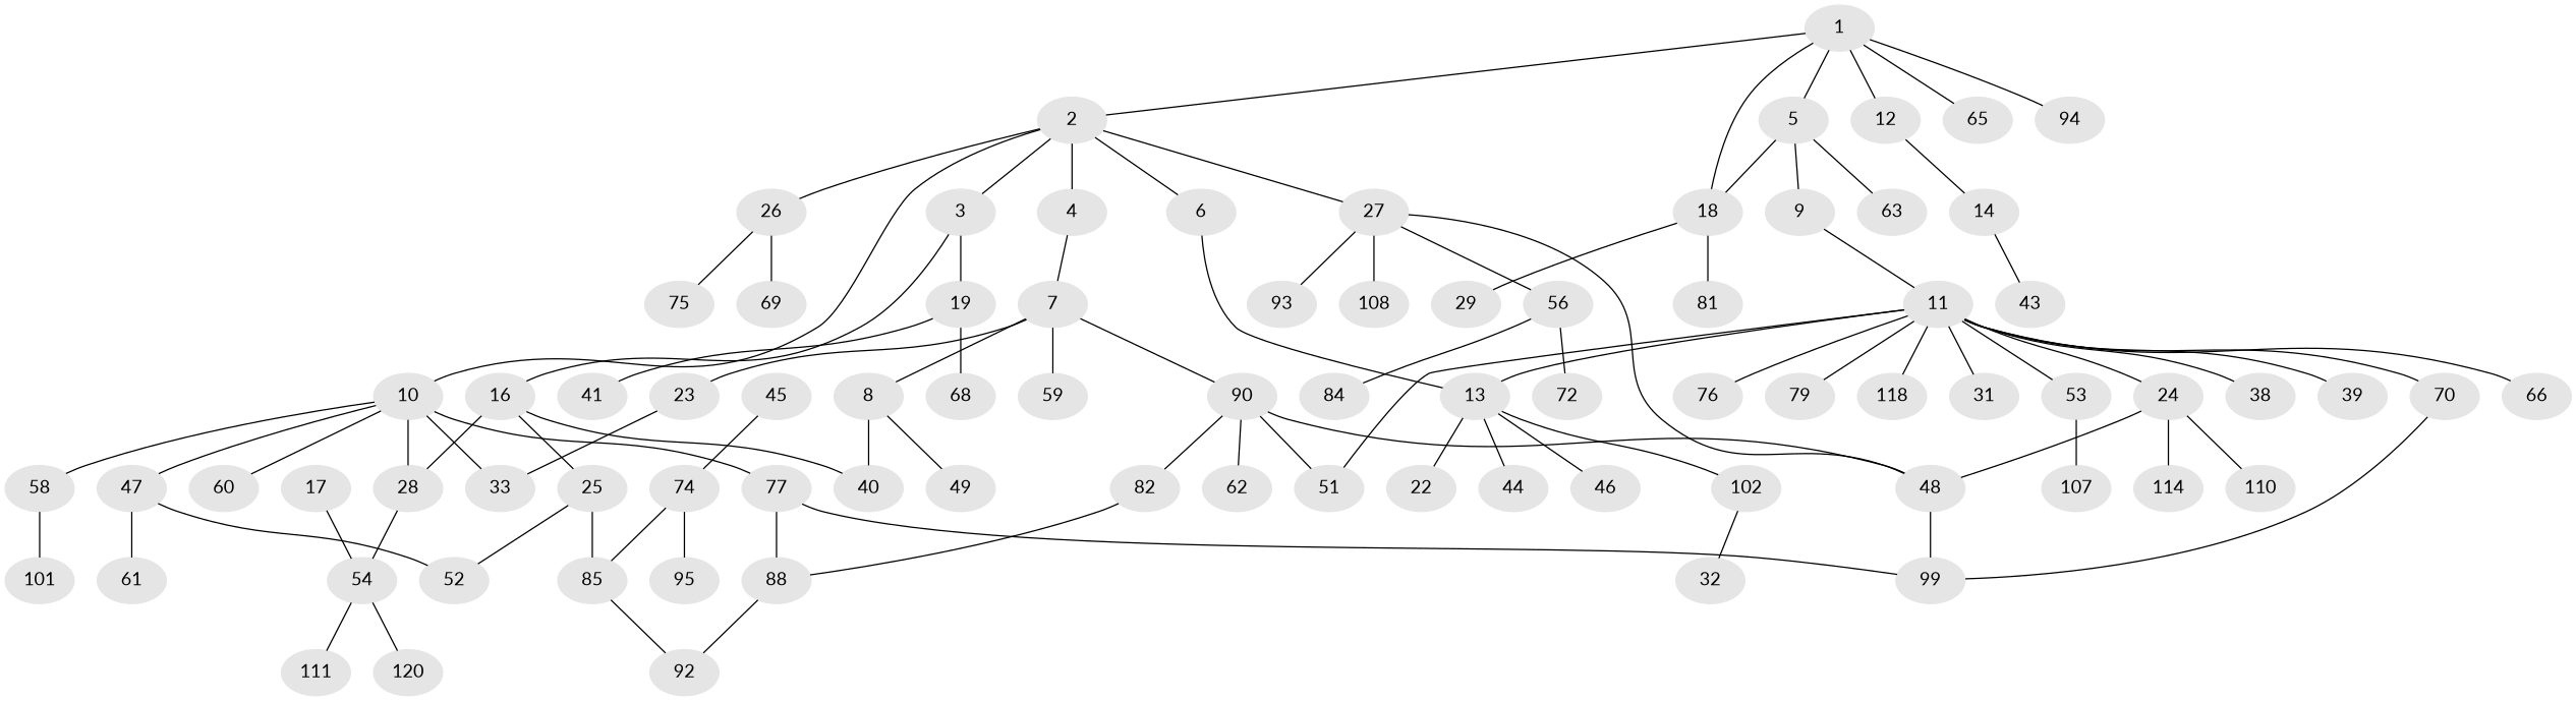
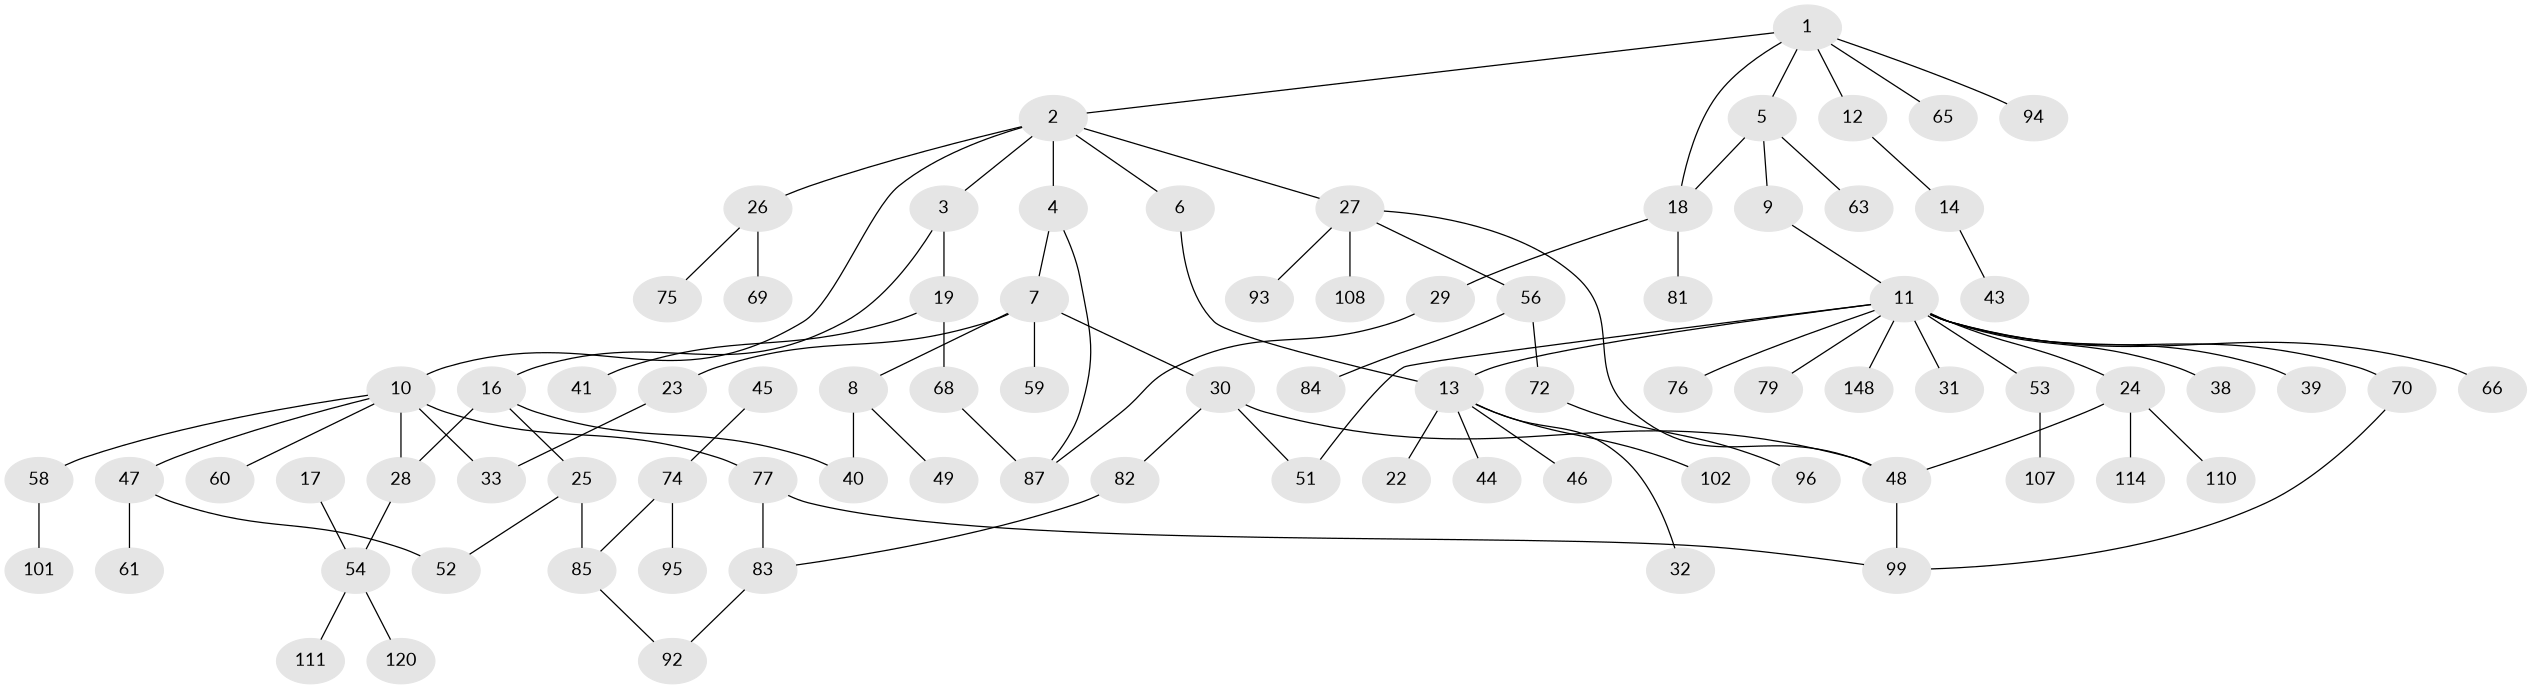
  graph {
    fontname=Lato
    node [color=gray90 fontname=Lato style=filled]
    edge [fontname=Lato]
    1
    2
    5
    12 [super="+21"]
    18 [super="+73+116+100"]
    65
    94
    3 [super="+97+57+115"]
    4
    6
    10 [super="+71+35"]
    26
    27 [super="+78+37"]
    9
    63
    14
    29
    81
    16
    19
    7
+   87 [super="+88+103"]
    13 [super="+36+20"]
    28
    33
    47 [super="+55+50"]
    58
    77 [super="+91"]
    n29 [label=60]
    69
    75
    48 [super="+112+98"]
    56
    93
    108
    25
    40
    41
    68
    8
    23
-   30 [super="+34" label=90]
+   30 [super="+34"]
    59
    11 [super="+42+15"]
    22
    32
    44
    46
    102
    49
    51
-   62 [super="+113"]
    82
    17 [super="+121"]
    54
    24
    31
    38
    39
    53
    66
    70
    76
    79
-   118
+   118 [label=148]
    52 [super="+60"]
    61 [super="+105"]
    101 [super="+119"]
    99
-   83 [label=88]
+   83
    110
    114
    107
    43 [super="+67"]
    85
    111
    120
    74 [super="+90"]
    45
    92 [super="+106"]
    72
    84
    95
+   96
    1 -- 2
    1 -- 5
    1 -- 12
    1 -- 18
    1 -- 65
    1 -- 94
    2 -- 3
    2 -- 4
    2 -- 6
    2 -- 10
    2 -- 26
    2 -- 27
    5 -- 18
    5 -- 9
    5 -- 63
    12 -- 14
    18 -- 29
    18 -- 81
    3 -- 16
    3 -- 19
    4 -- 7
+   4 -- 87
    6 -- 13
    10 -- 28
    10 -- 33
    10 -- 47
    10 -- 58
    10 -- 77
    10 -- n29
    26 -- 69
    26 -- 75
    27 -- 48
    27 -- 56
    27 -- 93
    27 -- 108
    9 -- 11
    14 -- 43
+   29 -- 87
    16 -- 28
    16 -- 25
    16 -- 40
    19 -- 41
    19 -- 68
    7 -- 8
    7 -- 23
    7 -- 30
    7 -- 59
    13 -- 22
-   102 -- 32
+   13 -- 32
    13 -- 44
    13 -- 46
    13 -- 102
    28 -- 54
    47 -- 52
    47 -- 61
    58 -- 101
    77 -- 99
    77 -- 83
    48 -- 99
    56 -- 72
    56 -- 84
    25 -- 52
    25 -- 85
+   68 -- 87
    8 -- 40
    8 -- 49
    23 -- 33
    30 -- 48
    30 -- 51
-   30 -- 62
    30 -- 82
    11 -- 13
    11 -- 51
    11 -- 24
    11 -- 31
    11 -- 38
    11 -- 39
    11 -- 53
    11 -- 66
    11 -- 70
    11 -- 76
    11 -- 79
    11 -- 118
    82 -- 83
    17 -- 54
    54 -- 111
    54 -- 120
    24 -- 48
    24 -- 110
    24 -- 114
    53 -- 107
    70 -- 99
    83 -- 92
    85 -- 92
    74 -- 85
    74 -- 95
    45 -- 74
+   72 -- 96
  }
